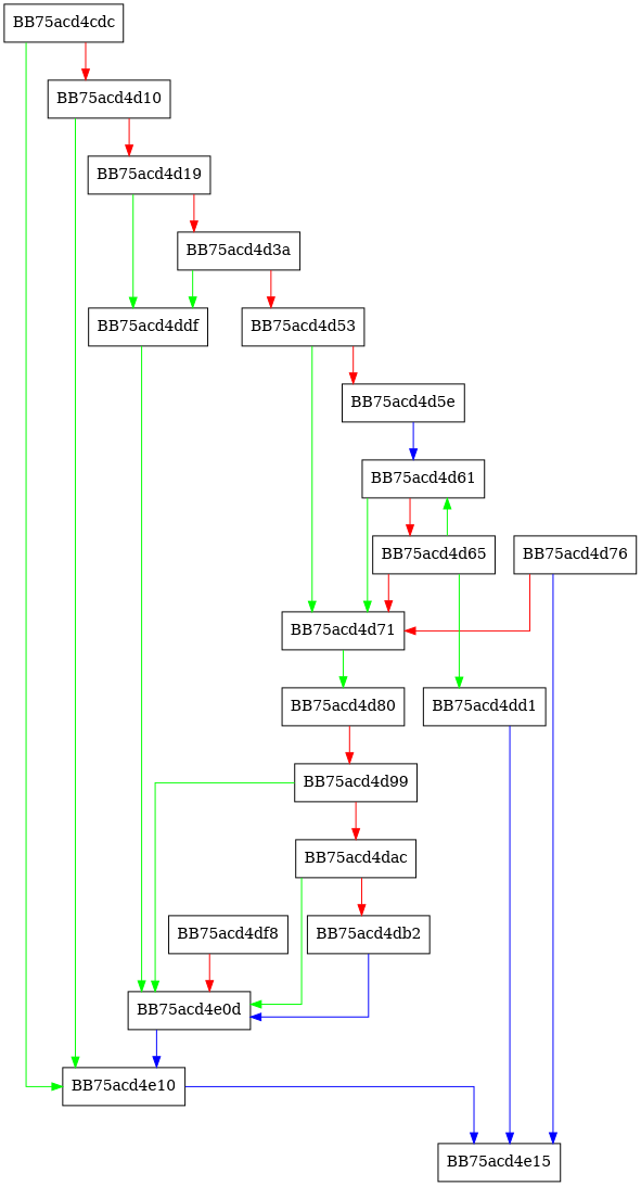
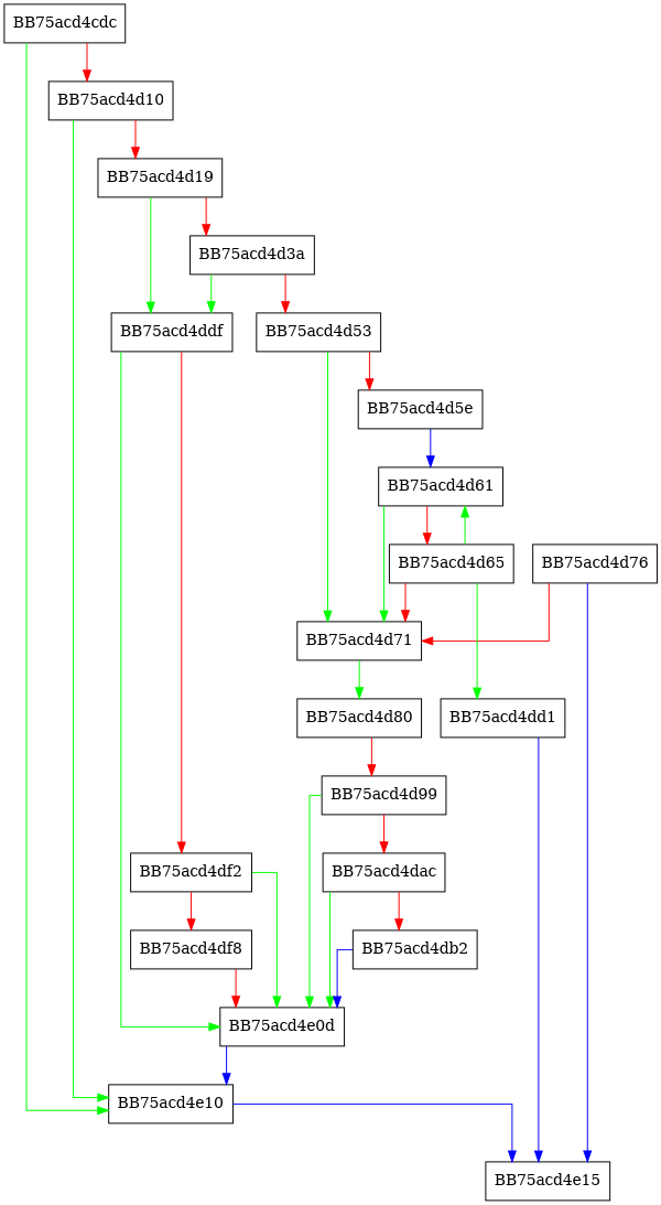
  digraph {
    splines=ortho
    node [shape=box]
    edge [color=red]
    BB75acd4cdc
    BB75acd4e10
    BB75acd4d10
    BB75acd4e15
    BB75acd4d19
    BB75acd4ddf
    BB75acd4d3a
    BB75acd4e0d
+   BB75acd4df2
    BB75acd4d53
    BB75acd4df8
    BB75acd4d71
    BB75acd4d5e
    BB75acd4d80
    BB75acd4d61
    BB75acd4d99
    BB75acd4d76
    BB75acd4d65
    BB75acd4dd1
    BB75acd4dac
    BB75acd4db2
    BB75acd4cdc -> BB75acd4e10 [color=green]
    BB75acd4cdc -> BB75acd4d10
    BB75acd4e10 -> BB75acd4e15 [color=blue]
    BB75acd4d10 -> BB75acd4e10 [color=green]
    BB75acd4d10 -> BB75acd4d19
    BB75acd4d19 -> BB75acd4ddf [color=green]
    BB75acd4d19 -> BB75acd4d3a
    BB75acd4ddf -> BB75acd4e0d [color=green]
+   BB75acd4ddf -> BB75acd4df2
    BB75acd4d3a -> BB75acd4ddf [color=green]
    BB75acd4d3a -> BB75acd4d53
    BB75acd4e0d -> BB75acd4e10 [color=blue]
+   BB75acd4df2 -> BB75acd4e0d [color=green]
+   BB75acd4df2 -> BB75acd4df8
    BB75acd4d53 -> BB75acd4d71 [color=green]
    BB75acd4d53 -> BB75acd4d5e
    BB75acd4df8 -> BB75acd4e0d
    BB75acd4d71 -> BB75acd4d80 [color=green]
    BB75acd4d5e -> BB75acd4d61 [color=blue]
    BB75acd4d80 -> BB75acd4d99
    BB75acd4d61 -> BB75acd4d71 [color=green]
    BB75acd4d61 -> BB75acd4d65
    BB75acd4d99 -> BB75acd4e0d [color=green]
    BB75acd4d99 -> BB75acd4dac
    BB75acd4d76 -> BB75acd4e15 [color=blue]
    BB75acd4d76 -> BB75acd4d71
    BB75acd4d65 -> BB75acd4d71
    BB75acd4d65 -> BB75acd4d61 [color=green]
    BB75acd4d65 -> BB75acd4dd1 [color=green]
    BB75acd4dd1 -> BB75acd4e15 [color=blue]
    BB75acd4dac -> BB75acd4e0d [color=green]
    BB75acd4dac -> BB75acd4db2
    BB75acd4db2 -> BB75acd4e0d [color=blue]
  }
